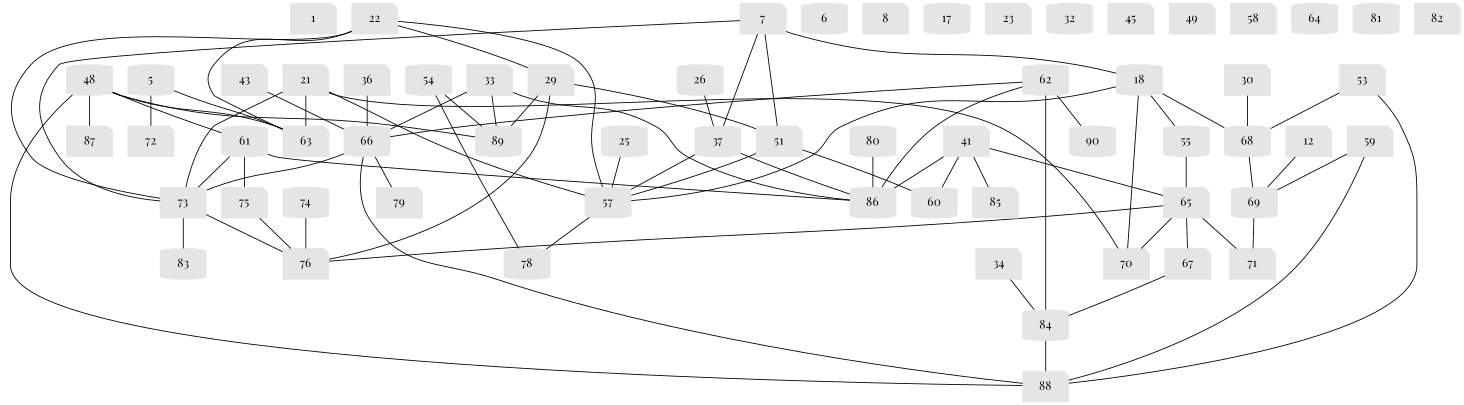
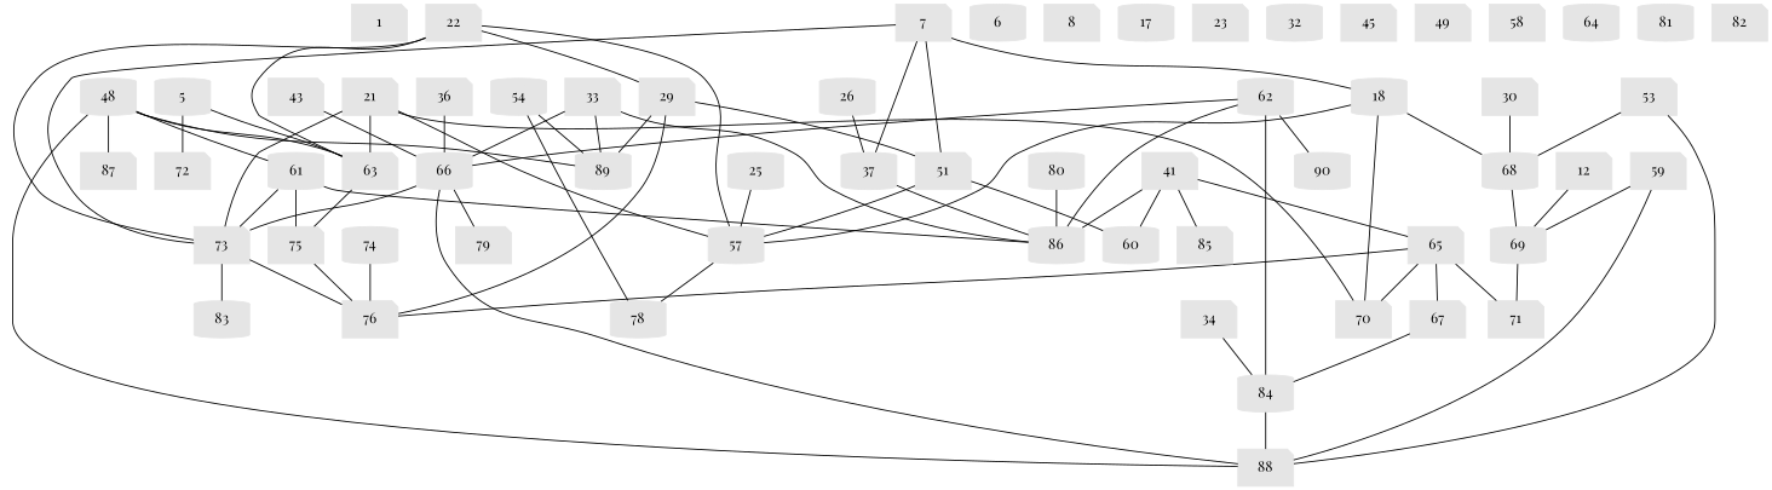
  graph {
    fontname="Playfair Display"
    node [color=gray90 fontname="Playfair Display" shape=note style=filled]
    edge [fontname="Playfair Display"]
    1
    63 [super="+16+56"]
    75 [super="+39"]
    5 [shape=cylinder]
    72
    6 [shape=cylinder]
    18 [shape=cylinder super="+2"]
-   55 [shape=cylinder super="+14+52"]
    57 [shape=cylinder super="+38"]
    68 [shape=cylinder]
    70
    7
    37 [shape=cylinder]
    51
    73
    86 [shape=cylinder super="+15+77"]
    60 [shape=cylinder]
    76 [super="+3"]
    83 [shape=cylinder]
    8
    69 [shape=cylinder]
    12
    71
    65 [super="+24"]
    78 [shape=cylinder]
    n26 [label=17 shape=cylinder]
    21 [super="+4"]
    22
    29
    89 [shape=cylinder super="+10"]
    23
    25 [shape=cylinder]
    26 [shape=cylinder]
    30
    32 [shape=cylinder]
    66 [shape=cylinder super="+28+27"]
    88 [super="+42"]
    79
    33
    84 [shape=cylinder]
    34
    36
    61 [shape=cylinder]
    41 [super="+11"]
    85
    67
    43
    45
    48 [shape=cylinder super="+35"]
    87
    49
    53
    54 [shape=cylinder super="+47"]
    58
    59
    62 [shape=cylinder super="+17+46"]
    90 [shape=cylinder]
    64 [shape=cylinder]
    74 [shape=cylinder]
    80 [shape=cylinder]
    81 [shape=cylinder]
    82
+   63 -- 75
    75 -- 76
    5 -- 63
    5 -- 72
-   18 -- 55
    18 -- 57
    18 -- 68
    18 -- 70
-   55 -- 65
    57 -- 78 [weight=2]
    68 -- 69
    7 -- 18
    7 -- 37
    7 -- 51
    7 -- 73
-   37 -- 57
    37 -- 86
    51 -- 57
    51 -- 60
    73 -- 76
    73 -- 83
    69 -- 71
    12 -- 69
    65 -- 70 [weight=2]
    65 -- 76
    65 -- 71
    65 -- 67
    21 -- 63
    21 -- 57
    21 -- 70
    21 -- 73
    22 -- 63
    22 -- 57
    22 -- 73
    22 -- 29
    29 -- 51
    29 -- 76
    29 -- 89
    25 -- 57
    26 -- 37
    30 -- 68
    66 -- 73 [weight=2]
    66 -- 88
    66 -- 79
    33 -- 86
    33 -- 89
    33 -- 66
    84 -- 88
    34 -- 84
    36 -- 66
    61 -- 75
    61 -- 73
    61 -- 86
    41 -- 86 [weight=3]
    41 -- 60
    41 -- 65 [weight=2]
    41 -- 85
    67 -- 84
    43 -- 66
    48 -- 63
    48 -- 89
    48 -- 88
    48 -- 61
    48 -- 87
    53 -- 68
    53 -- 88
    54 -- 78 [weight=2]
    54 -- 89
    59 -- 69
    59 -- 88
    62 -- 86
    62 -- 66
    62 -- 84 [weight=2]
    62 -- 90
    74 -- 76
    80 -- 86
  }
